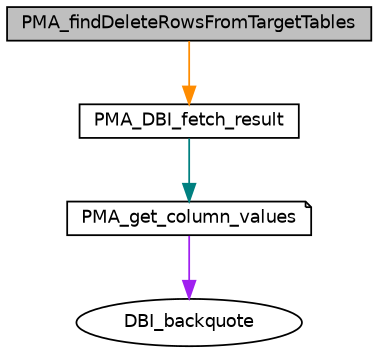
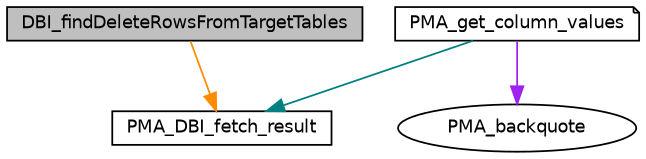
  digraph {
    fontname="DejaVu Sans"
    rankdir=TB
    node [color=black fillcolor=white fontname="DejaVu Sans" fontsize=10 shape=box style=filled]
    edge [fontname="DejaVu Sans" fontsize=10 labelfontname=Helvetica labelfontsize=10 style=solid]
-   n1 [fillcolor=grey75 fontcolor=black height=0.2 label=PMA_findDeleteRowsFromTargetTables width=0.4]
+   n1 [fillcolor=grey75 fontcolor=black height=0.2 label=DBI_findDeleteRowsFromTargetTables width=0.4]
    n2 [height=0.2 label=PMA_DBI_fetch_result width=0.4]
    n3 [height=0.2 label=PMA_get_column_values shape=note width=0.4]
-   n4 [height=0.2 label=DBI_backquote shape=ellipse width=0.4]
+   n4 [height=0.2 label=PMA_backquote shape=ellipse width=0.4]
    n1 -> n2 [color=darkorange]
-   n2 -> n3 [color=teal]
+   n3 -> n2 [color=teal]
    n3 -> n4 [color=purple]
  }
